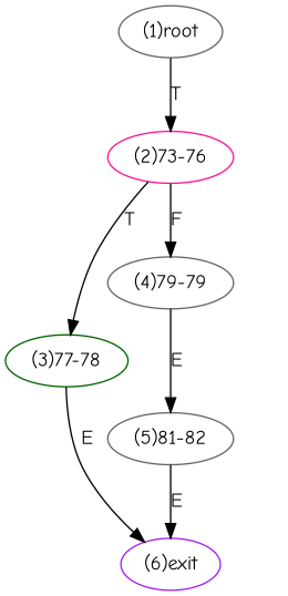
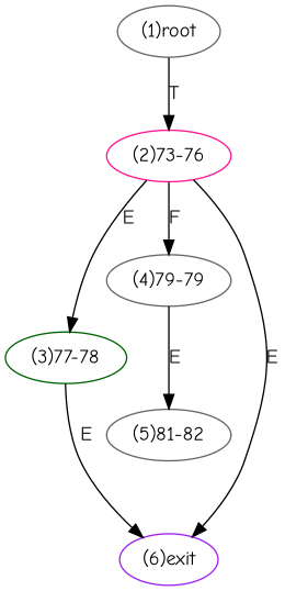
  digraph {
    fontname="Comic Neue"
    node [color=gray40 fontname="Comic Neue"]
    edge [fontname="Comic Neue"]
    n1 [label="(1)root"]
    n2 [color=deeppink label="(2)73-76"]
    n3 [color=darkgreen label="(3)77-78"]
    n4 [label="(4)79-79"]
    n5 [color=purple label="(6)exit"]
    n6 [label="(5)81-82"]
    n1 -> n2 [label=T]
-   n2 -> n3 [label=T]
+   n2 -> n3 [label=E]
    n2 -> n4 [label=F]
    n3 -> n5 [label=E]
    n4 -> n6 [label=E]
-   n6 -> n5 [label=E]
+   n2 -> n5 [label=E]
  }
